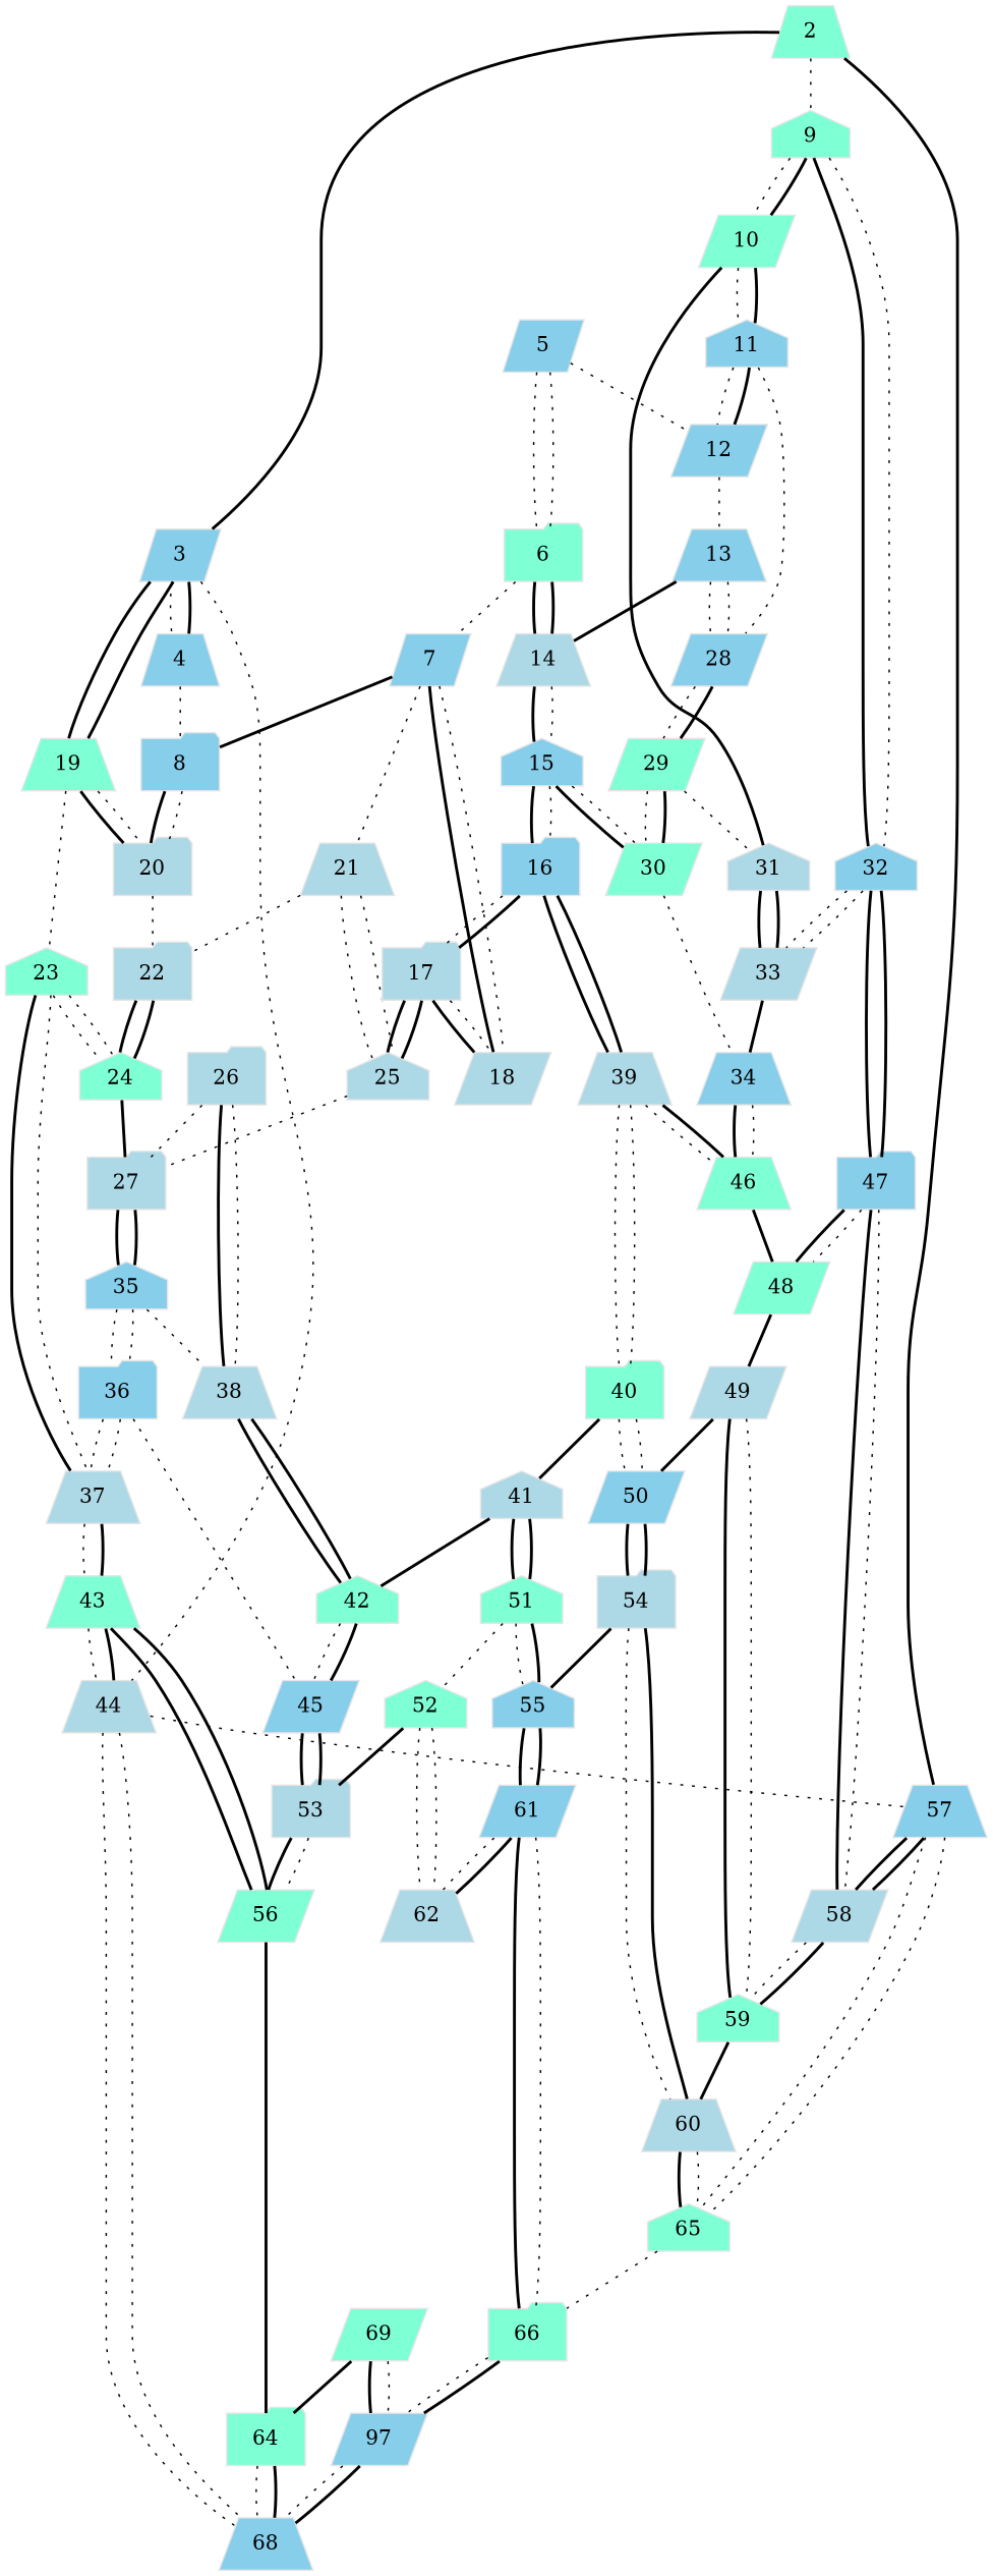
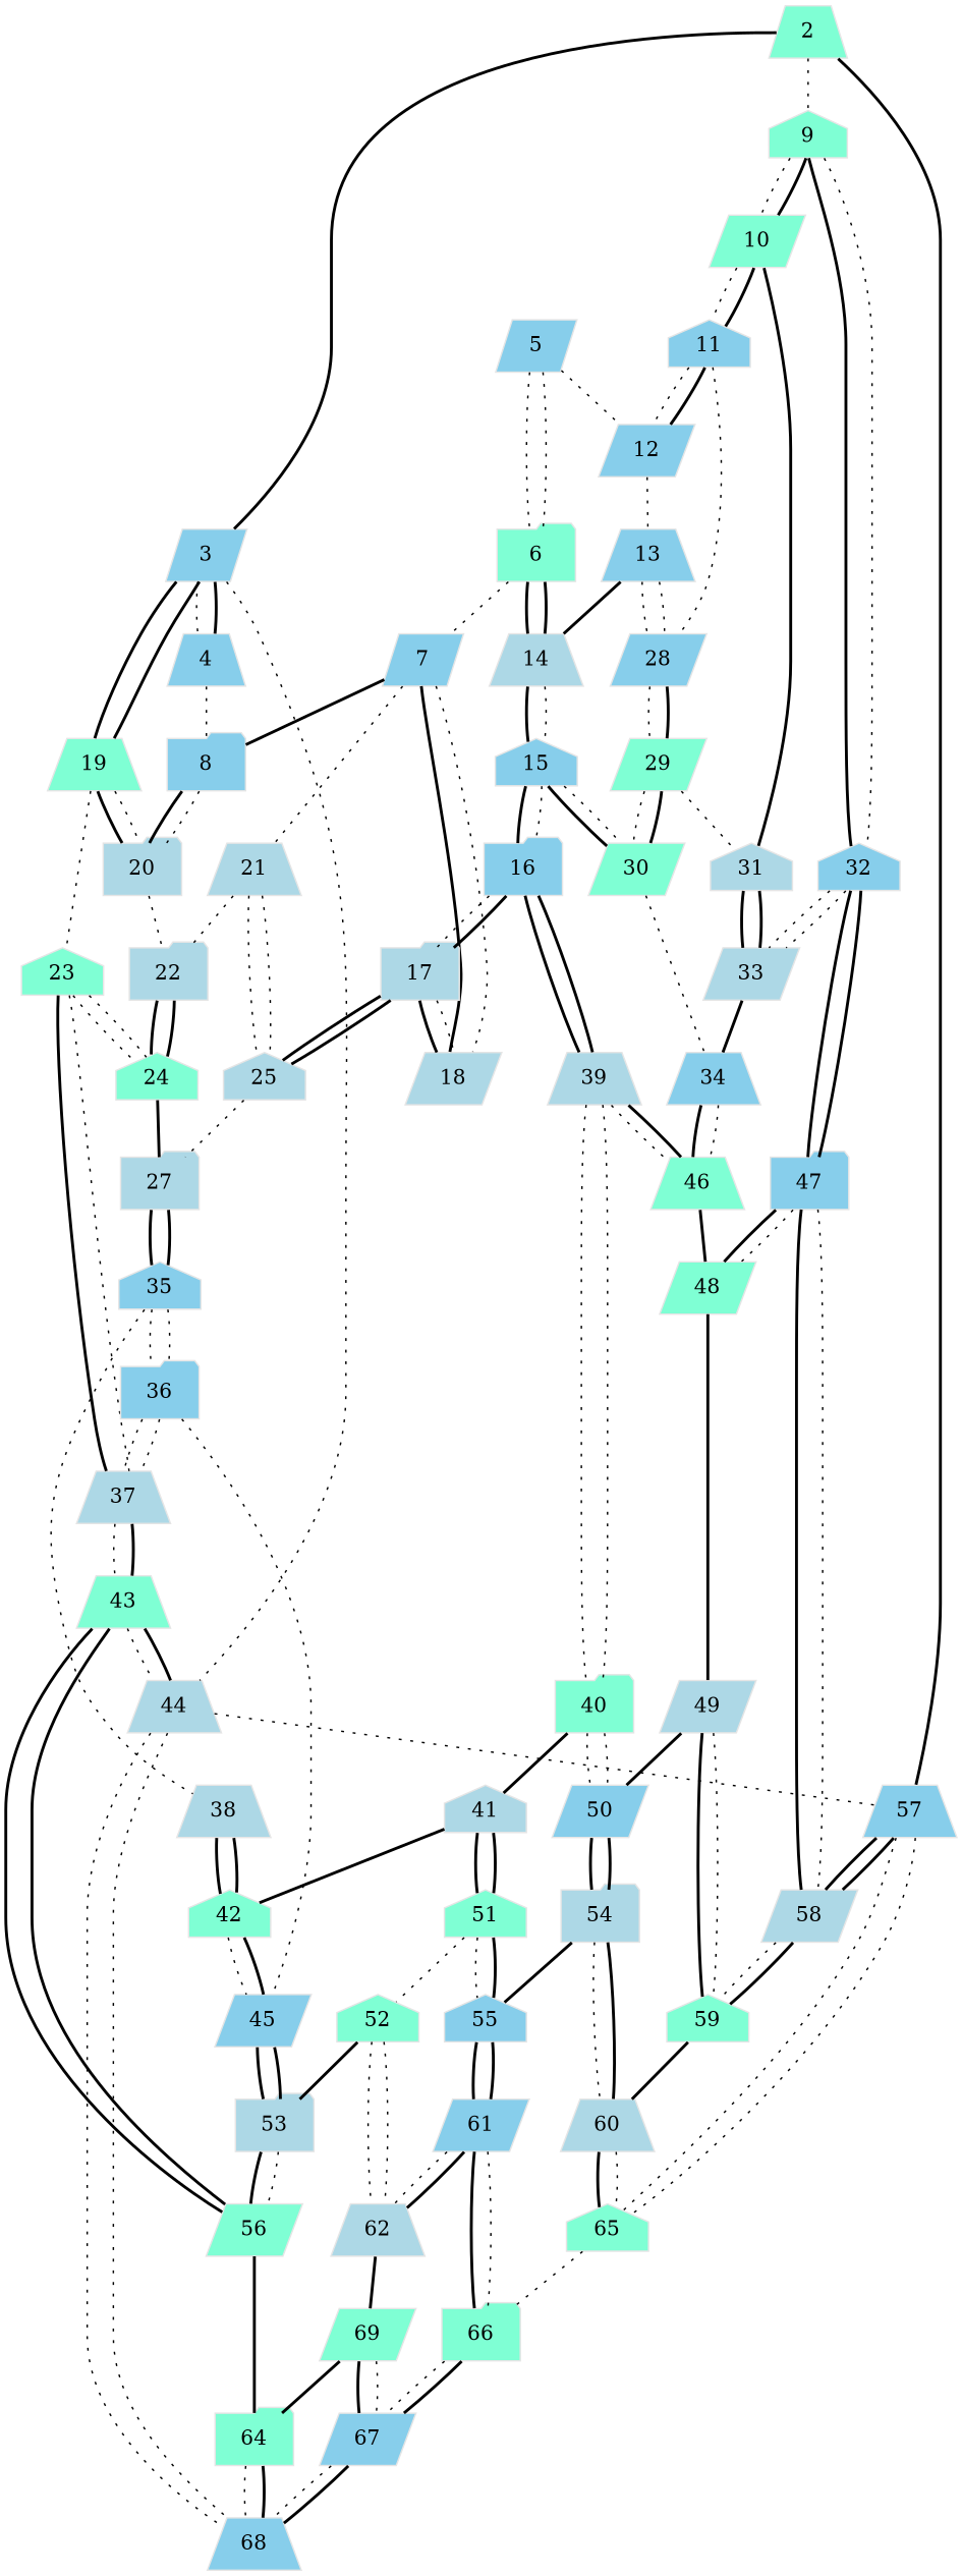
  graph {
    node [color=gray90 fillcolor=skyblue shape=parallelogram style=filled]
    edge [style=bold]
    2 [fillcolor=aquamarine shape=trapezium]
    3
    9 [fillcolor=aquamarine shape=house]
    57 [shape=trapezium]
    6 [fillcolor=aquamarine shape=folder]
    5
    12
    4 [shape=trapezium]
    19 [fillcolor=aquamarine shape=trapezium]
    44 [fillcolor=lightblue shape=trapezium]
    10 [fillcolor=aquamarine]
    32 [shape=house]
    58 [fillcolor=lightblue]
    65 [fillcolor=aquamarine shape=house]
    8 [shape=folder]
    20 [fillcolor=lightblue shape=folder]
    23 [fillcolor=aquamarine shape=house]
    68 [shape=trapezium]
    7
    14 [fillcolor=lightblue shape=trapezium]
    13 [shape=trapezium]
    18 [fillcolor=lightblue]
    21 [fillcolor=lightblue shape=trapezium]
    15 [shape=house]
    22 [fillcolor=lightblue shape=folder]
    11 [shape=house]
    31 [fillcolor=lightblue shape=house]
    33 [fillcolor=lightblue]
    47 [shape=folder]
    28
    29 [fillcolor=aquamarine]
    16 [shape=folder]
    30 [fillcolor=aquamarine]
    17 [fillcolor=lightblue shape=folder]
    39 [fillcolor=lightblue shape=trapezium]
    34 [shape=trapezium]
    25 [fillcolor=lightblue shape=house]
    46 [fillcolor=aquamarine shape=trapezium]
    40 [fillcolor=aquamarine shape=folder]
    27 [fillcolor=lightblue shape=folder]
    24 [fillcolor=aquamarine shape=house]
    37 [fillcolor=lightblue shape=trapezium]
    43 [fillcolor=aquamarine shape=trapezium]
    35 [shape=house]
-   26 [fillcolor=lightblue shape=folder]
    38 [fillcolor=lightblue shape=trapezium]
    42 [fillcolor=aquamarine shape=house]
    36 [shape=folder]
    48 [fillcolor=aquamarine]
    45
    53 [fillcolor=lightblue shape=folder]
    56 [fillcolor=aquamarine]
    41 [fillcolor=lightblue shape=house]
    50
    51 [fillcolor=aquamarine shape=house]
    54 [fillcolor=lightblue shape=folder]
    52 [fillcolor=aquamarine shape=house]
    55 [shape=house]
    64 [fillcolor=aquamarine shape=folder]
    49 [fillcolor=lightblue]
    59 [fillcolor=aquamarine shape=house]
    60 [fillcolor=lightblue shape=trapezium]
    62 [fillcolor=lightblue shape=trapezium]
    61
    n65 [fillcolor=aquamarine label=69]
    66 [fillcolor=aquamarine shape=folder]
-   67 [label=97]
+   67
    2 -- 3
    2 -- 9 [style=dotted]
    2 -- 57
    3 -- 4 [style=dotted]
    3 -- 4
    3 -- 19
    3 -- 19
    3 -- 44 [style=dotted]
    9 -- 10 [style=dotted]
    9 -- 10
    9 -- 32
    9 -- 32 [style=dotted]
    57 -- 58
    57 -- 58
    57 -- 65 [style=dotted]
    57 -- 65 [style=dotted]
    6 -- 7 [style=dotted]
    6 -- 14
    6 -- 14
    5 -- 6 [style=dotted]
    5 -- 6 [style=dotted]
    5 -- 12 [style=dotted]
    12 -- 13 [style=dotted]
    4 -- 8 [style=dotted]
    19 -- 20
    19 -- 20 [style=dotted]
    19 -- 23 [style=dotted]
    44 -- 57 [style=dotted]
    44 -- 68 [style=dotted]
    44 -- 68 [style=dotted]
    10 -- 11 [style=dotted]
    10 -- 11
    10 -- 31
    32 -- 33 [style=dotted]
    32 -- 33 [style=dotted]
    32 -- 47
    32 -- 47
    58 -- 59 [style=dotted]
    58 -- 59
    65 -- 66 [style=dotted]
    8 -- 20
    8 -- 20 [style=dotted]
    20 -- 22 [style=dotted]
    23 -- 24 [style=dotted]
    23 -- 24 [style=dotted]
    23 -- 37
    23 -- 37 [style=dotted]
    7 -- 8
    7 -- 18
    7 -- 18 [style=dotted]
    7 -- 21 [style=dotted]
    14 -- 15
    14 -- 15 [style=dotted]
    13 -- 14
    13 -- 28 [style=dotted]
    13 -- 28 [style=dotted]
    21 -- 22 [style=dotted]
    21 -- 25 [style=dotted]
    21 -- 25 [style=dotted]
    15 -- 16
    15 -- 16 [style=dotted]
    15 -- 30
    15 -- 30 [style=dotted]
    22 -- 24
    22 -- 24
    11 -- 12 [style=dotted]
    11 -- 12
    11 -- 28 [style=dotted]
    31 -- 33
    31 -- 33
    33 -- 34
    47 -- 58
    47 -- 58 [style=dotted]
    47 -- 48
    47 -- 48 [style=dotted]
    28 -- 29 [style=dotted]
    28 -- 29
    29 -- 31 [style=dotted]
    29 -- 30 [style=dotted]
    29 -- 30
    16 -- 17 [style=dotted]
    16 -- 17
    16 -- 39
    16 -- 39
    30 -- 34 [style=dotted]
    17 -- 18
    17 -- 18 [style=dotted]
    17 -- 25
    17 -- 25
    39 -- 46 [style=dotted]
    39 -- 46
    39 -- 40 [style=dotted]
    39 -- 40 [style=dotted]
    34 -- 46
    34 -- 46 [style=dotted]
    25 -- 27 [style=dotted]
    46 -- 48
    40 -- 41
    40 -- 50 [style=dotted]
    40 -- 50 [style=dotted]
    27 -- 35
    27 -- 35
    24 -- 27
    37 -- 43 [style=dotted]
    37 -- 43
    43 -- 44 [style=dotted]
    43 -- 44
    43 -- 56
    43 -- 56
    35 -- 38 [style=dotted]
    35 -- 36 [style=dotted]
    35 -- 36 [style=dotted]
-   26 -- 27 [style=dotted]
-   26 -- 38
-   26 -- 38 [style=dotted]
    38 -- 42
    38 -- 42
    42 -- 45 [style=dotted]
    42 -- 45
    36 -- 37 [style=dotted]
    36 -- 37 [style=dotted]
    36 -- 45 [style=dotted]
    48 -- 49
    45 -- 53
    45 -- 53
    53 -- 56
    53 -- 56 [style=dotted]
    56 -- 64
    41 -- 42
    41 -- 51
    41 -- 51
    50 -- 54
    50 -- 54
    51 -- 52 [style=dotted]
    51 -- 55 [style=dotted]
    51 -- 55
    54 -- 55
    54 -- 60 [style=dotted]
    54 -- 60
    52 -- 53
    52 -- 62 [style=dotted]
    52 -- 62 [style=dotted]
    55 -- 61
    55 -- 61
    64 -- 68 [style=dotted]
    64 -- 68
    49 -- 50
    49 -- 59
    49 -- 59 [style=dotted]
    59 -- 60
    60 -- 65
    60 -- 65 [style=dotted]
+   62 -- n65
    61 -- 62 [style=dotted]
    61 -- 62
    61 -- 66
    61 -- 66 [style=dotted]
    n65 -- 64
    n65 -- 67
    n65 -- 67 [style=dotted]
    66 -- 67 [style=dotted]
    66 -- 67
    67 -- 68 [style=dotted]
    67 -- 68
  }
